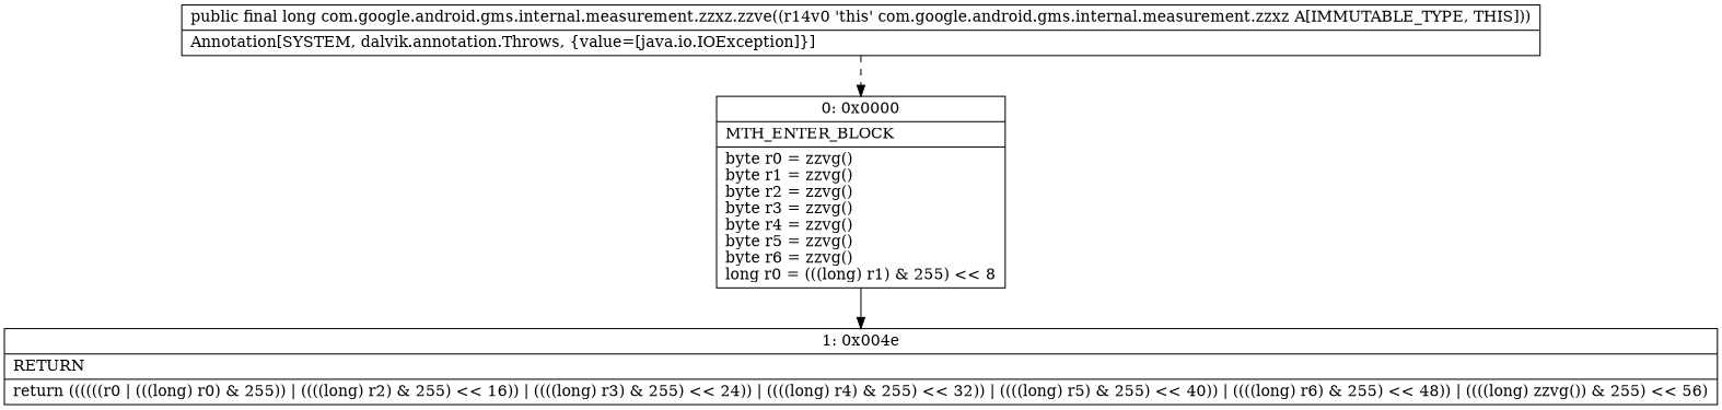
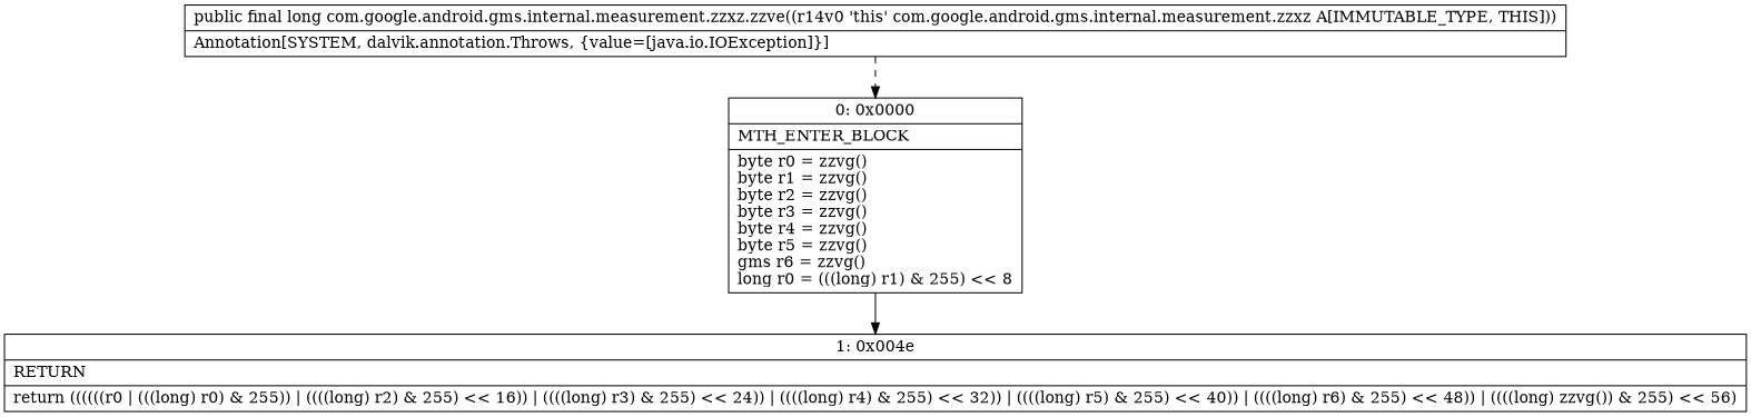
  digraph {
    node [shape=record]
-   n1 [label="{0\:\ 0x0000|MTH_ENTER_BLOCK\l|byte r0 = zzvg()\lbyte r1 = zzvg()\lbyte r2 = zzvg()\lbyte r3 = zzvg()\lbyte r4 = zzvg()\lbyte r5 = zzvg()\lbyte r6 = zzvg()\llong r0 = (((long) r1) & 255) \<\< 8\l}"]
+   n1 [label="{0\:\ 0x0000|MTH_ENTER_BLOCK\l|byte r0 = zzvg()\lbyte r1 = zzvg()\lbyte r2 = zzvg()\lbyte r3 = zzvg()\lbyte r4 = zzvg()\lbyte r5 = zzvg()\lgms r6 = zzvg()\llong r0 = (((long) r1) & 255) \<\< 8\l}"]
    n2 [label="{1\:\ 0x004e|RETURN\l|return ((((((r0 \| (((long) r0) & 255)) \| ((((long) r2) & 255) \<\< 16)) \| ((((long) r3) & 255) \<\< 24)) \| ((((long) r4) & 255) \<\< 32)) \| ((((long) r5) & 255) \<\< 40)) \| ((((long) r6) & 255) \<\< 48)) \| ((((long) zzvg()) & 255) \<\< 56)\l}"]
    n3 [label="{public final long com.google.android.gms.internal.measurement.zzxz.zzve((r14v0 'this' com.google.android.gms.internal.measurement.zzxz A[IMMUTABLE_TYPE, THIS]))  | Annotation[SYSTEM, dalvik.annotation.Throws, \{value=[java.io.IOException]\}]\l}"]
    n1 -> n2 [style=solid]
    n3 -> n1 [style=dashed]
  }
